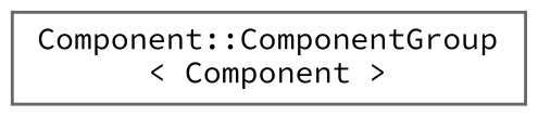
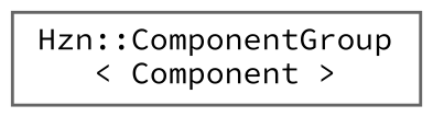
  digraph {
    rankdir=LR
    fontname="Source Code Pro"
-   n1 [color=grey40 fillcolor=white fontname="Source Code Pro" fontsize=10 height=0.2 label="Component::ComponentGroup\l\< Component \>" shape=box style=filled width=0.4]
+   n1 [color=grey40 fillcolor=white fontname="Source Code Pro" fontsize=10 height=0.2 label="Hzn::ComponentGroup\l\< Component \>" shape=box style=filled width=0.4]
  }
